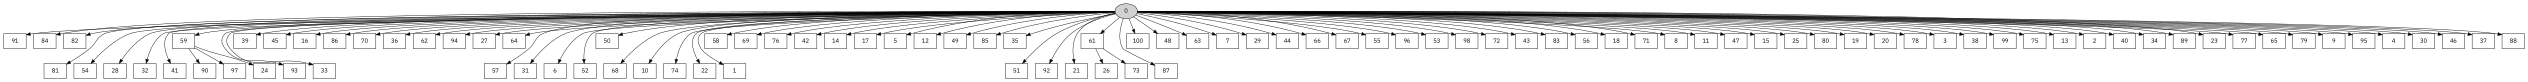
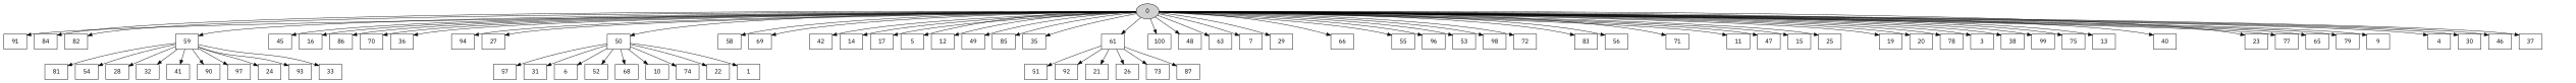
  digraph {
    fontname="IBM Plex Sans"
    node [fillcolor=white fontname="IBM Plex Sans" style=filled shape=box]
    edge [fontname="IBM Plex Sans"]
    0 [fillcolor=grey82 shape=""]
    n2 [label="91\n"]
    n3 [label="84\n"]
    n4 [label="82\n"]
    n5 [label="81\n"]
-   n6 [label="39\n"]
    n7 [label="45\n"]
    n8 [label="16\n"]
    n9 [label="86\n"]
    n10 [label="70\n"]
    n11 [label="36\n"]
-   n12 [label="62\n"]
    n13 [label="94\n"]
    n14 [label="54\n"]
    n15 [label="27\n"]
-   n16 [label="64\n"]
    n17 [label="57\n"]
    n18 [label="28\n"]
    n19 [label="58\n"]
    n20 [label="32\n"]
    n21 [label="69\n"]
    n22 [label="41\n"]
-   n23 [label="76\n"]
    n24 [label="31\n"]
    n25 [label="6\n"]
    n26 [label="42\n"]
    n27 [label="14\n"]
    n28 [label="17\n"]
    n29 [label="93\n"]
    n30 [label="33\n"]
    n31 [label="5\n"]
    n32 [label="12\n"]
    n33 [label="49\n"]
    n34 [label="85\n"]
    n35 [label="35\n"]
    n36 [label="51\n"]
    n37 [label="100\n"]
    n38 [label="48\n"]
    n39 [label="63\n"]
    n40 [label="7\n"]
    n41 [label="29\n"]
-   n42 [label="44\n"]
    n43 [label="66\n"]
-   n44 [label="67\n"]
    n45 [label="55\n"]
    n46 [label="96\n"]
    n47 [label="50\n"]
    n48 [label="61\n"]
    n49 [label="59\n"]
    n50 [label="53\n"]
    n51 [label="98\n"]
    n52 [label="72\n"]
-   n53 [label="43\n"]
    n54 [label="83\n"]
    n55 [label="52\n"]
    n56 [label="56\n"]
-   n57 [label="18\n"]
    n58 [label="71\n"]
-   n59 [label="8\n"]
    n60 [label="11\n"]
    n61 [label="47\n"]
    n62 [label="15\n"]
    n63 [label="25\n"]
-   n64 [label="80\n"]
    n65 [label="19\n"]
    n66 [label="20\n"]
    n67 [label="78\n"]
    n68 [label="3\n"]
    n69 [label="38\n"]
    n70 [label="92\n"]
    n71 [label="99\n"]
    n72 [label="75\n"]
    n73 [label="13\n"]
-   n74 [label="2\n"]
    n75 [label="40\n"]
    n76 [label="68\n"]
-   n77 [label="34\n"]
-   n78 [label="89\n"]
    n79 [label="23\n"]
    n80 [label="21\n"]
    n81 [label="77\n"]
    n82 [label="65\n"]
    n83 [label="10\n"]
    n84 [label="74\n"]
    n85 [label="79\n"]
    n86 [label="9\n"]
-   n87 [label="95\n"]
    n88 [label="22\n"]
    n89 [label="4\n"]
    n90 [label="30\n"]
    n91 [label="46\n"]
    n92 [label="1\n"]
    n93 [label="37\n"]
-   n94 [label="88\n"]
    n95 [label="87\n"]
    n96 [label="90\n"]
    n97 [label="73\n"]
    n98 [label="26\n"]
    n99 [label="97\n"]
    n100 [label="24\n"]
    0 -> n2
    0 -> n3
    0 -> n4
-   0 -> n5
-   0 -> n6
+   n49 -> n5
    0 -> n7
    0 -> n8
    0 -> n9
    0 -> n10
    0 -> n11
-   0 -> n12
    0 -> n13
-   0 -> n14
+   n49 -> n14
    0 -> n15
-   0 -> n16
-   0 -> n17
-   0 -> n18
+   n47 -> n17
+   n49 -> n18
    0 -> n19
-   0 -> n20
+   n49 -> n20
    0 -> n21
-   0 -> n22
-   0 -> n23
-   0 -> n24
-   0 -> n25
+   n49 -> n22
+   n47 -> n24
+   n47 -> n25
    0 -> n26
    0 -> n27
    0 -> n28
-   0 -> n29
-   0 -> n30
+   n49 -> n29
+   n49 -> n30
    0 -> n31
    0 -> n32
    0 -> n33
    0 -> n34
    0 -> n35
-   0 -> n36
+   n48 -> n36
    0 -> n37
    0 -> n38
    0 -> n39
    0 -> n40
    0 -> n41
-   0 -> n42
    0 -> n43
-   0 -> n44
    0 -> n45
    0 -> n46
    0 -> n47
    0 -> n48
    0 -> n49
    0 -> n50
    0 -> n51
    0 -> n52
-   0 -> n53
    0 -> n54
-   0 -> n55
+   n47 -> n55
    0 -> n56
-   0 -> n57
    0 -> n58
-   0 -> n59
    0 -> n60
    0 -> n61
    0 -> n62
    0 -> n63
-   0 -> n64
    0 -> n65
    0 -> n66
    0 -> n67
    0 -> n68
    0 -> n69
-   0 -> n70
+   n48 -> n70
    0 -> n71
    0 -> n72
    0 -> n73
-   0 -> n74
    0 -> n75
-   0 -> n76
-   0 -> n77
-   0 -> n78
+   n47 -> n76
    0 -> n79
-   0 -> n80
+   n48 -> n80
    0 -> n81
    0 -> n82
-   0 -> n83
-   0 -> n84
+   n47 -> n83
+   n47 -> n84
    0 -> n85
    0 -> n86
-   0 -> n87
-   0 -> n88
+   n47 -> n88
    0 -> n89
    0 -> n90
    0 -> n91
-   0 -> n92
+   n47 -> n92
    0 -> n93
-   0 -> n94
-   0 -> n95
+   n48 -> n95
    n48 -> n97
    n48 -> n98
    n49 -> n96
    n49 -> n99
    n49 -> n100
  }
